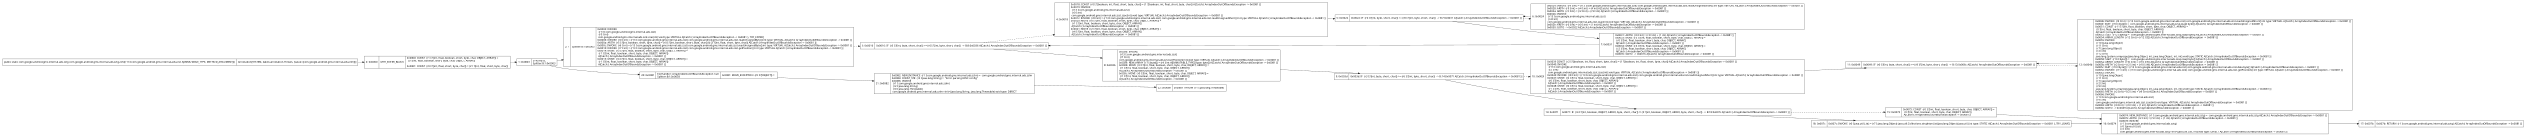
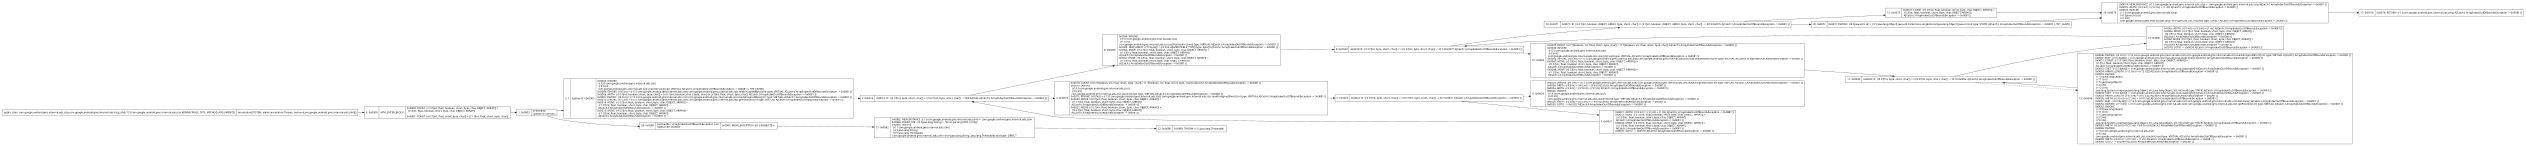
  digraph {
    fontname="Noto Sans"
    rankdir=LR
    node [fontname="Noto Sans" shape=record]
    edge [fontname="Noto Sans"]
    n1 [label="{0\:\ 0x0000|MTH_ENTER_BLOCK\l|0x0000: CONST  (r1 I:?[int, float, boolean, short, byte, char, OBJECT, ARRAY]) = \l  (0 ?[int, float, boolean, short, byte, char, OBJECT, ARRAY])\l \l0x0001: CONST  (r0 I:?[int, float, short, byte, char]) = (21 ?[int, float, short, byte, char]) \l}"]
    n2 [label="{1\:\ 0x0003|SYNTHETIC\lSplitter:B:1:0x0003\l}"]
    n3 [label="{2\:\ ?|Splitter:B:1:0x0003\l|0x0003: INVOKE  \l  (r13 I:com.google.android.gms.internal.ads.zzst)\l  (r0 I:int)\l com.google.android.gms.internal.ads.zzst.zzac(int):void type: VIRTUAL A[Catch:\{ ArrayIndexOutOfBoundsException \-\> 0x0081 \}, TRY_ENTER]\l0x0006: INVOKE  (r0 I:int) = (r13 I:com.google.android.gms.internal.ads.zzst) com.google.android.gms.internal.ads.zzst.readUnsignedByte():int type: VIRTUAL A[Catch:\{ ArrayIndexOutOfBoundsException \-\> 0x0081 \}]\l0x000a: ARITH  (r5 I:?[int, boolean, short, byte, char]) = (r0 I:?[int, boolean, short, byte, char]) & (3 ?[int, float, short, byte, char]) A[Catch:\{ ArrayIndexOutOfBoundsException \-\> 0x0081 \}]\l0x000c: INVOKE  (r6 I:int) = (r13 I:com.google.android.gms.internal.ads.zzst) com.google.android.gms.internal.ads.zzst.readUnsignedByte():int type: VIRTUAL A[Catch:\{ ArrayIndexOutOfBoundsException \-\> 0x0081 \}]\l0x0010: INVOKE  (r7 I:int) = (r13 I:com.google.android.gms.internal.ads.zzst) com.google.android.gms.internal.ads.zzst.getPosition():int type: VIRTUAL A[Catch:\{ ArrayIndexOutOfBoundsException \-\> 0x0081 \}]\l0x0014: MOVE  (r3 I:?[int, float, boolean, short, byte, char, OBJECT, ARRAY]) = \l  (r1 I:?[int, float, boolean, short, byte, char, OBJECT, ARRAY])\l A[Catch:\{ ArrayIndexOutOfBoundsException \-\> 0x0081 \}]\l0x0015: MOVE  (r4 I:?[int, float, boolean, short, byte, char, OBJECT, ARRAY]) = \l  (r1 I:?[int, float, boolean, short, byte, char, OBJECT, ARRAY])\l A[Catch:\{ ArrayIndexOutOfBoundsException \-\> 0x0081 \}]\l}"]
    n4 [label="{20\:\ 0x0081|ExcHandler: ArrayIndexOutOfBoundsException null\lSplitter:B:1:0x0003\l|0x0081: MOVE_EXCEPTION  (r0 I:?[OBJECT]) =  \l}"]
    n5 [label="{3\:\ 0x0016|0x0016: IF  (r3 I:?[int, byte, short, char]) \>= (r6 I:?[int, byte, short, char])  \-\> B:8:0x0036 A[Catch:\{ ArrayIndexOutOfBoundsException \-\> 0x0081 \}]\l}"]
    n6 [label="{21\:\ 0x0082|0x0082: NEW_INSTANCE  (r1 I:com.google.android.gms.internal.ads.zzlm) =  com.google.android.gms.internal.ads.zzlm \l0x0084: CONST_STR  (r2 I:java.lang.String) =  \"Error parsing HEVC config\" \l0x0086: INVOKE  \l  (r1 I:com.google.android.gms.internal.ads.zzlm)\l  (r2 I:java.lang.String)\l  (r0 I:java.lang.Throwable)\l com.google.android.gms.internal.ads.zzlm.\<init\>(java.lang.String, java.lang.Throwable):void type: DIRECT \l}"]
    n7 [label="{4\:\ 0x0018|0x0018: CONST  (r0 I:?[boolean, int, float, short, byte, char]) = (1 ?[boolean, int, float, short, byte, char]) A[Catch:\{ ArrayIndexOutOfBoundsException \-\> 0x0081 \}]\l0x0019: INVOKE  \l  (r13 I:com.google.android.gms.internal.ads.zzst)\l  (r0 I:int)\l com.google.android.gms.internal.ads.zzst.zzac(int):void type: VIRTUAL A[Catch:\{ ArrayIndexOutOfBoundsException \-\> 0x0081 \}]\l0x001c: INVOKE  (r8 I:int) = (r13 I:com.google.android.gms.internal.ads.zzst) com.google.android.gms.internal.ads.zzst.readUnsignedShort():int type: VIRTUAL A[Catch:\{ ArrayIndexOutOfBoundsException \-\> 0x0081 \}]\l0x0020: MOVE  (r0 I:?[int, float, boolean, short, byte, char, OBJECT, ARRAY]) = \l  (r1 I:?[int, float, boolean, short, byte, char, OBJECT, ARRAY])\l A[Catch:\{ ArrayIndexOutOfBoundsException \-\> 0x0081 \}]\l0x0021: MOVE  (r2 I:?[int, float, boolean, short, byte, char, OBJECT, ARRAY]) = \l  (r4 I:?[int, float, boolean, short, byte, char, OBJECT, ARRAY])\l A[Catch:\{ ArrayIndexOutOfBoundsException \-\> 0x0081 \}]\l}"]
    n8 [label="{8\:\ 0x0036|0x0036: INVOKE  \l  (r13 I:com.google.android.gms.internal.ads.zzst)\l  (r7 I:int)\l com.google.android.gms.internal.ads.zzst.setPosition(int):void type: VIRTUAL A[Catch:\{ ArrayIndexOutOfBoundsException \-\> 0x0081 \}]\l0x0039: NEW_ARRAY  (r7 I:byte[]) = (r4 I:int A[IMMUTABLE_TYPE]) type: byte[] A[Catch:\{ ArrayIndexOutOfBoundsException \-\> 0x0081 \}]\l0x003b: MOVE  (r3 I:?[int, float, boolean, short, byte, char, OBJECT, ARRAY]) = \l  (r1 I:?[int, float, boolean, short, byte, char, OBJECT, ARRAY])\l A[Catch:\{ ArrayIndexOutOfBoundsException \-\> 0x0081 \}]\l0x003c: MOVE  (r0 I:?[int, float, boolean, short, byte, char, OBJECT, ARRAY]) = \l  (r1 I:?[int, float, boolean, short, byte, char, OBJECT, ARRAY])\l A[Catch:\{ ArrayIndexOutOfBoundsException \-\> 0x0081 \}]\l}"]
    n9 [label="{5\:\ 0x0022|0x0022: IF  (r0 I:?[int, byte, short, char]) \>= (r8 I:?[int, byte, short, char])  \-\> B:7:0x0031 A[Catch:\{ ArrayIndexOutOfBoundsException \-\> 0x0081 \}]\l}"]
    n10 [label="{9\:\ 0x003d|0x003d: IF  (r3 I:?[int, byte, short, char]) \>= (r6 I:?[int, byte, short, char])  \-\> B:14:0x0071 A[Catch:\{ ArrayIndexOutOfBoundsException \-\> 0x0081 \}]\l}"]
    n11 [label="{6\:\ 0x0024|0x0024: INVOKE  (r4 I:int) = (r13 I:com.google.android.gms.internal.ads.zzst) com.google.android.gms.internal.ads.zzst.readUnsignedShort():int type: VIRTUAL A[Catch:\{ ArrayIndexOutOfBoundsException \-\> 0x0081 \}]\l0x0028: ARITH  (r9 I:int) = (r4 I:int) + (4 int) A[Catch:\{ ArrayIndexOutOfBoundsException \-\> 0x0081 \}]\l0x002a: ARITH  (r2 I:int) = (r2 I:int) + (r9 I:int) A[Catch:\{ ArrayIndexOutOfBoundsException \-\> 0x0081 \}]\l0x002b: INVOKE  \l  (r13 I:com.google.android.gms.internal.ads.zzst)\l  (r4 I:int)\l com.google.android.gms.internal.ads.zzst.zzac(int):void type: VIRTUAL A[Catch:\{ ArrayIndexOutOfBoundsException \-\> 0x0081 \}]\l0x002e: ARITH  (r0 I:int) = (r0 I:int) + (1 int) A[Catch:\{ ArrayIndexOutOfBoundsException \-\> 0x0081 \}]\l0x0030: GOTO  \-\> 0x0022 A[Catch:\{ ArrayIndexOutOfBoundsException \-\> 0x0081 \}]\l}"]
    n12 [label="{7\:\ 0x0031|0x0031: ARITH  (r0 I:int) = (r3 I:int) + (1 int) A[Catch:\{ ArrayIndexOutOfBoundsException \-\> 0x0081 \}]\l0x0033: MOVE  (r3 I:?[int, float, boolean, short, byte, char, OBJECT, ARRAY]) = \l  (r0 I:?[int, float, boolean, short, byte, char, OBJECT, ARRAY])\l A[Catch:\{ ArrayIndexOutOfBoundsException \-\> 0x0081 \}]\l0x0034: MOVE  (r4 I:?[int, float, boolean, short, byte, char, OBJECT, ARRAY]) = \l  (r2 I:?[int, float, boolean, short, byte, char, OBJECT, ARRAY])\l A[Catch:\{ ArrayIndexOutOfBoundsException \-\> 0x0081 \}]\l0x0035: GOTO  \-\> 0x0016 A[Catch:\{ ArrayIndexOutOfBoundsException \-\> 0x0081 \}]\l}"]
    n13 [label="{10\:\ 0x003f|0x003f: CONST  (r2 I:?[boolean, int, float, short, byte, char]) = (1 ?[boolean, int, float, short, byte, char]) A[Catch:\{ ArrayIndexOutOfBoundsException \-\> 0x0081 \}]\l0x0040: INVOKE  \l  (r13 I:com.google.android.gms.internal.ads.zzst)\l  (r2 I:int)\l com.google.android.gms.internal.ads.zzst.zzac(int):void type: VIRTUAL A[Catch:\{ ArrayIndexOutOfBoundsException \-\> 0x0081 \}]\l0x0043: INVOKE  (r8 I:int) = (r13 I:com.google.android.gms.internal.ads.zzst) com.google.android.gms.internal.ads.zzst.readUnsignedShort():int type: VIRTUAL A[Catch:\{ ArrayIndexOutOfBoundsException \-\> 0x0081 \}]\l0x0047: MOVE  (r2 I:?[int, float, boolean, short, byte, char, OBJECT, ARRAY]) = \l  (r0 I:?[int, float, boolean, short, byte, char, OBJECT, ARRAY])\l A[Catch:\{ ArrayIndexOutOfBoundsException \-\> 0x0081 \}]\l0x0048: MOVE  (r0 I:?[int, float, boolean, short, byte, char, OBJECT, ARRAY]) = \l  (r1 I:?[int, float, boolean, short, byte, char, OBJECT, ARRAY])\l A[Catch:\{ ArrayIndexOutOfBoundsException \-\> 0x0081 \}]\l}"]
    n14 [label="{14\:\ 0x0071|0x0071: IF  (r4 I:?[int, boolean, OBJECT, ARRAY, byte, short, char]) != (0 ?[int, boolean, OBJECT, ARRAY, byte, short, char])  \-\> B:18:0x007c A[Catch:\{ ArrayIndexOutOfBoundsException \-\> 0x0081 \}]\l}"]
    n15 [label="{11\:\ 0x0049|0x0049: IF  (r0 I:?[int, byte, short, char]) \>= (r8 I:?[int, byte, short, char])  \-\> B:13:0x006c A[Catch:\{ ArrayIndexOutOfBoundsException \-\> 0x0081 \}]\l}"]
    n16 [label="{15\:\ 0x0073|0x0073: CONST  (r0 I:?[int, float, boolean, short, byte, char, OBJECT, ARRAY]) = \l  (0 ?[int, float, boolean, short, byte, char, OBJECT, ARRAY])\l A[Catch:\{ ArrayIndexOutOfBoundsException \-\> 0x0081 \}]\l}"]
    n17 [label="{18\:\ 0x007c|0x007c: INVOKE  (r0 I:java.util.List) = (r7 I:java.lang.Object) java.util.Collections.singletonList(java.lang.Object):java.util.List type: STATIC A[Catch:\{ ArrayIndexOutOfBoundsException \-\> 0x0081 \}, TRY_LEAVE]\l}"]
    n18 [label="{12\:\ 0x004b|0x004b: INVOKE  (r9 I:int) = (r13 I:com.google.android.gms.internal.ads.zzst) com.google.android.gms.internal.ads.zzst.readUnsignedShort():int type: VIRTUAL A[Catch:\{ ArrayIndexOutOfBoundsException \-\> 0x0081 \}]\l0x004f: SGET  (r10 I:byte[]) =  com.google.android.gms.internal.ads.zzsq.zzaqt byte[] A[Catch:\{ ArrayIndexOutOfBoundsException \-\> 0x0081 \}]\l0x0051: CONST  (r11 I:?[int, float, boolean, short, byte, char, OBJECT, ARRAY]) = \l  (0 ?[int, float, boolean, short, byte, char, OBJECT, ARRAY])\l A[Catch:\{ ArrayIndexOutOfBoundsException \-\> 0x0081 \}]\l0x0052: SGET  (r12 I:byte[]) =  com.google.android.gms.internal.ads.zzsq.zzaqt byte[] A[Catch:\{ ArrayIndexOutOfBoundsException \-\> 0x0081 \}]\l0x0054: ARRAY_LENGTH  (r12 I:int) = (r12 I:?[]) A[Catch:\{ ArrayIndexOutOfBoundsException \-\> 0x0081 \}]\l0x0055: INVOKE  \l  (r10 I:java.lang.Object)\l  (r11 I:int)\l  (r7 I:java.lang.Object)\l  (r2 I:int)\l  (r12 I:int)\l java.lang.System.arraycopy(java.lang.Object, int, java.lang.Object, int, int):void type: STATIC A[Catch:\{ ArrayIndexOutOfBoundsException \-\> 0x0081 \}]\l0x0058: SGET  (r10 I:byte[]) =  com.google.android.gms.internal.ads.zzsq.zzaqt byte[] A[Catch:\{ ArrayIndexOutOfBoundsException \-\> 0x0081 \}]\l0x005a: ARRAY_LENGTH  (r10 I:int) = (r10 I:?[]) A[Catch:\{ ArrayIndexOutOfBoundsException \-\> 0x0081 \}]\l0x005b: ARITH  (r2 I:int) = (r2 I:int) + (r10 I:int) A[Catch:\{ ArrayIndexOutOfBoundsException \-\> 0x0081 \}]\l0x005c: IGET  (r10 I:byte[]) = (r13 I:com.google.android.gms.internal.ads.zzst) com.google.android.gms.internal.ads.zzst.data byte[] A[Catch:\{ ArrayIndexOutOfBoundsException \-\> 0x0081 \}]\l0x005e: INVOKE  (r11 I:int) = (r13 I:com.google.android.gms.internal.ads.zzst) com.google.android.gms.internal.ads.zzst.getPosition():int type: VIRTUAL A[Catch:\{ ArrayIndexOutOfBoundsException \-\> 0x0081 \}]\l0x0062: INVOKE  \l  (r10 I:java.lang.Object)\l  (r11 I:int)\l  (r7 I:java.lang.Object)\l  (r2 I:int)\l  (r9 I:int)\l java.lang.System.arraycopy(java.lang.Object, int, java.lang.Object, int, int):void type: STATIC A[Catch:\{ ArrayIndexOutOfBoundsException \-\> 0x0081 \}]\l0x0065: ARITH  (r2 I:int) = (r2 I:int) + (r9 I:int) A[Catch:\{ ArrayIndexOutOfBoundsException \-\> 0x0081 \}]\l0x0066: INVOKE  \l  (r13 I:com.google.android.gms.internal.ads.zzst)\l  (r9 I:int)\l com.google.android.gms.internal.ads.zzst.zzac(int):void type: VIRTUAL A[Catch:\{ ArrayIndexOutOfBoundsException \-\> 0x0081 \}]\l0x0069: ARITH  (r0 I:int) = (r0 I:int) + (1 int) A[Catch:\{ ArrayIndexOutOfBoundsException \-\> 0x0081 \}]\l0x006b: GOTO  \-\> 0x0049 A[Catch:\{ ArrayIndexOutOfBoundsException \-\> 0x0081 \}]\l}"]
+   n19 [label="{13\:\ 0x006c|0x006c: ARITH  (r0 I:int) = (r3 I:int) + (1 int) A[Catch:\{ ArrayIndexOutOfBoundsException \-\> 0x0081 \}]\l0x006e: MOVE  (r3 I:?[int, float, boolean, short, byte, char, OBJECT, ARRAY]) = \l  (r0 I:?[int, float, boolean, short, byte, char, OBJECT, ARRAY])\l A[Catch:\{ ArrayIndexOutOfBoundsException \-\> 0x0081 \}]\l0x006f: MOVE  (r0 I:?[int, float, boolean, short, byte, char, OBJECT, ARRAY]) = \l  (r2 I:?[int, float, boolean, short, byte, char, OBJECT, ARRAY])\l A[Catch:\{ ArrayIndexOutOfBoundsException \-\> 0x0081 \}]\l0x0070: GOTO  \-\> 0x003d A[Catch:\{ ArrayIndexOutOfBoundsException \-\> 0x0081 \}]\l}"]
    n20 [label="{16\:\ 0x0074|0x0074: NEW_INSTANCE  (r1 I:com.google.android.gms.internal.ads.zztg) =  com.google.android.gms.internal.ads.zztg A[Catch:\{ ArrayIndexOutOfBoundsException \-\> 0x0081 \}]\l0x0076: ARITH  (r2 I:int) = (r5 I:int) + (1 int) A[Catch:\{ ArrayIndexOutOfBoundsException \-\> 0x0081 \}]\l0x0078: INVOKE  \l  (r1 I:com.google.android.gms.internal.ads.zztg)\l  (r0 I:java.util.List)\l  (r2 I:int)\l com.google.android.gms.internal.ads.zztg.\<init\>(java.util.List, int):void type: DIRECT A[Catch:\{ ArrayIndexOutOfBoundsException \-\> 0x0081 \}]\l}"]
    n21 [label="{17\:\ 0x007b|0x007b: RETURN  (r1 I:com.google.android.gms.internal.ads.zztg) A[Catch:\{ ArrayIndexOutOfBoundsException \-\> 0x0081 \}]\l}"]
    n22 [label="{22\:\ 0x0089|0x0089: THROW  (r1 I:java.lang.Throwable) \l}"]
    n23 [label="{public static com.google.android.gms.internal.ads.zztg com.google.android.gms.internal.ads.zztg.zzh((r13 I:com.google.android.gms.internal.ads.zzst A[IMMUTABLE_TYPE, METHOD_ARGUMENT]))  | Annotation[SYSTEM, dalvik.annotation.Throws, \{value=[com.google.android.gms.internal.ads.zzlm]\}]\l}"]
    n1 -> n2
    n2 -> n3
    n2 -> n4
    n3 -> n5 [style=dashed]
    n4 -> n6
    n5 -> n7 [style=dashed]
    n5 -> n8
    n6 -> n22
    n7 -> n9
    n8 -> n10
    n9 -> n11 [style=dashed]
    n9 -> n12
    n10 -> n13 [style=dashed]
    n10 -> n14
-   n11 -> n9
    n12 -> n5
    n13 -> n15
-   n14 -> n16 [style=dashed]
+   n14 -> n16 [style=solid]
    n14 -> n17
    n15 -> n18 [style=dashed]
+   n15 -> n19
    n16 -> n20
    n17 -> n20
    n18 -> n15
+   n19 -> n10
    n20 -> n21
    n23 -> n1
  }
